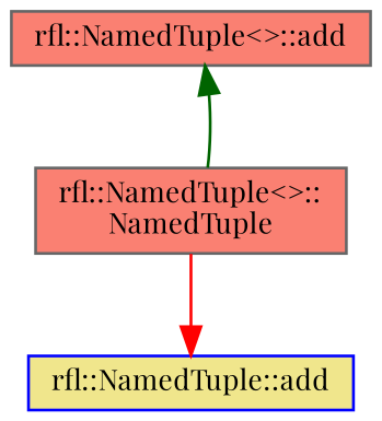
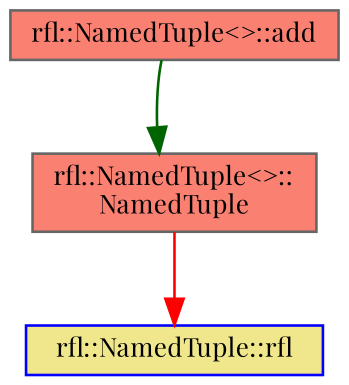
  digraph {
    fontname="Playfair Display"
    rankdir=TB
    node [color=gray40 fillcolor=salmon fontname="Playfair Display" fontsize=10 shape=box style=filled]
    edge [fontname="Playfair Display" fontsize=10 labelfontname=Helvetica labelfontsize=10 style=solid]
    n1 [fontcolor=black height=0.2 label="rfl::NamedTuple\<\>::add" width=0.4]
    n2 [height=0.2 label="rfl::NamedTuple\<\>::\lNamedTuple" width=0.4]
-   n3 [color=blue fillcolor=khaki height=0.2 label="rfl::NamedTuple::add" width=0.4]
-   n2 -> n1 [color=darkgreen]
+   n3 [color=blue fillcolor=khaki height=0.2 label="rfl::NamedTuple::rfl" width=0.4]
+   n1 -> n2 [color=darkgreen]
    n2 -> n3 [color=red]
  }
